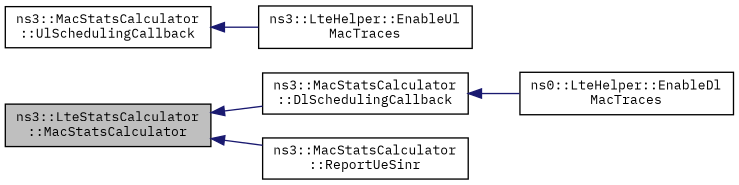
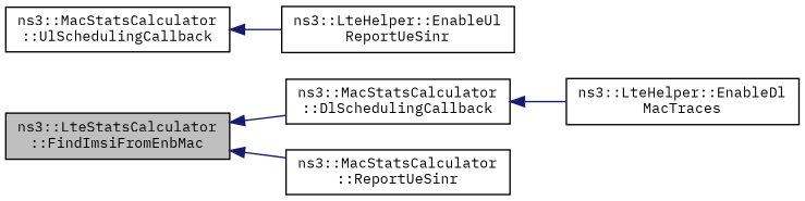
  digraph {
    fontname="IBM Plex Mono"
    rankdir=LR
    node [color=black fillcolor=white fontname="IBM Plex Mono" fontsize=10 shape=record style=filled]
    edge [color=midnightblue dir=back fontname="IBM Plex Mono" fontsize=10 labelfontname=Helvetica labelfontsize=10 style=solid]
-   n1 [fillcolor=grey75 fontcolor=black height=0.2 label="ns3::LteStatsCalculator\l::MacStatsCalculator" width=0.4]
+   n1 [fillcolor=grey75 fontcolor=black height=0.2 label="ns3::LteStatsCalculator\l::FindImsiFromEnbMac" width=0.4]
    n2 [height=0.2 label="ns3::MacStatsCalculator\l::DlSchedulingCallback" width=0.4]
    n3 [height=0.2 label="ns3::MacStatsCalculator\l::ReportUeSinr" width=0.4]
-   n4 [height=0.2 label="ns0::LteHelper::EnableDl\lMacTraces" width=0.4]
+   n4 [height=0.2 label="ns3::LteHelper::EnableDl\lMacTraces" width=0.4]
    n5 [height=0.2 label="ns3::MacStatsCalculator\l::UlSchedulingCallback" width=0.4]
-   n6 [height=0.2 label="ns3::LteHelper::EnableUl\lMacTraces" width=0.4]
+   n6 [height=0.2 label="ns3::LteHelper::EnableUl\lReportUeSinr" width=0.4]
    n1 -> n2
    n1 -> n3
    n2 -> n4
    n5 -> n6
  }
